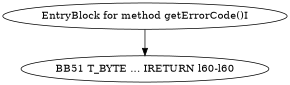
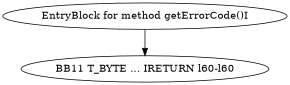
  digraph {
-   n1 [label="BB51 T_BYTE ... IRETURN l60-l60"]
+   n1 [label="BB11 T_BYTE ... IRETURN l60-l60"]
    n2 [label="EntryBlock for method getErrorCode()I"]
    n2 -> n1
  }
